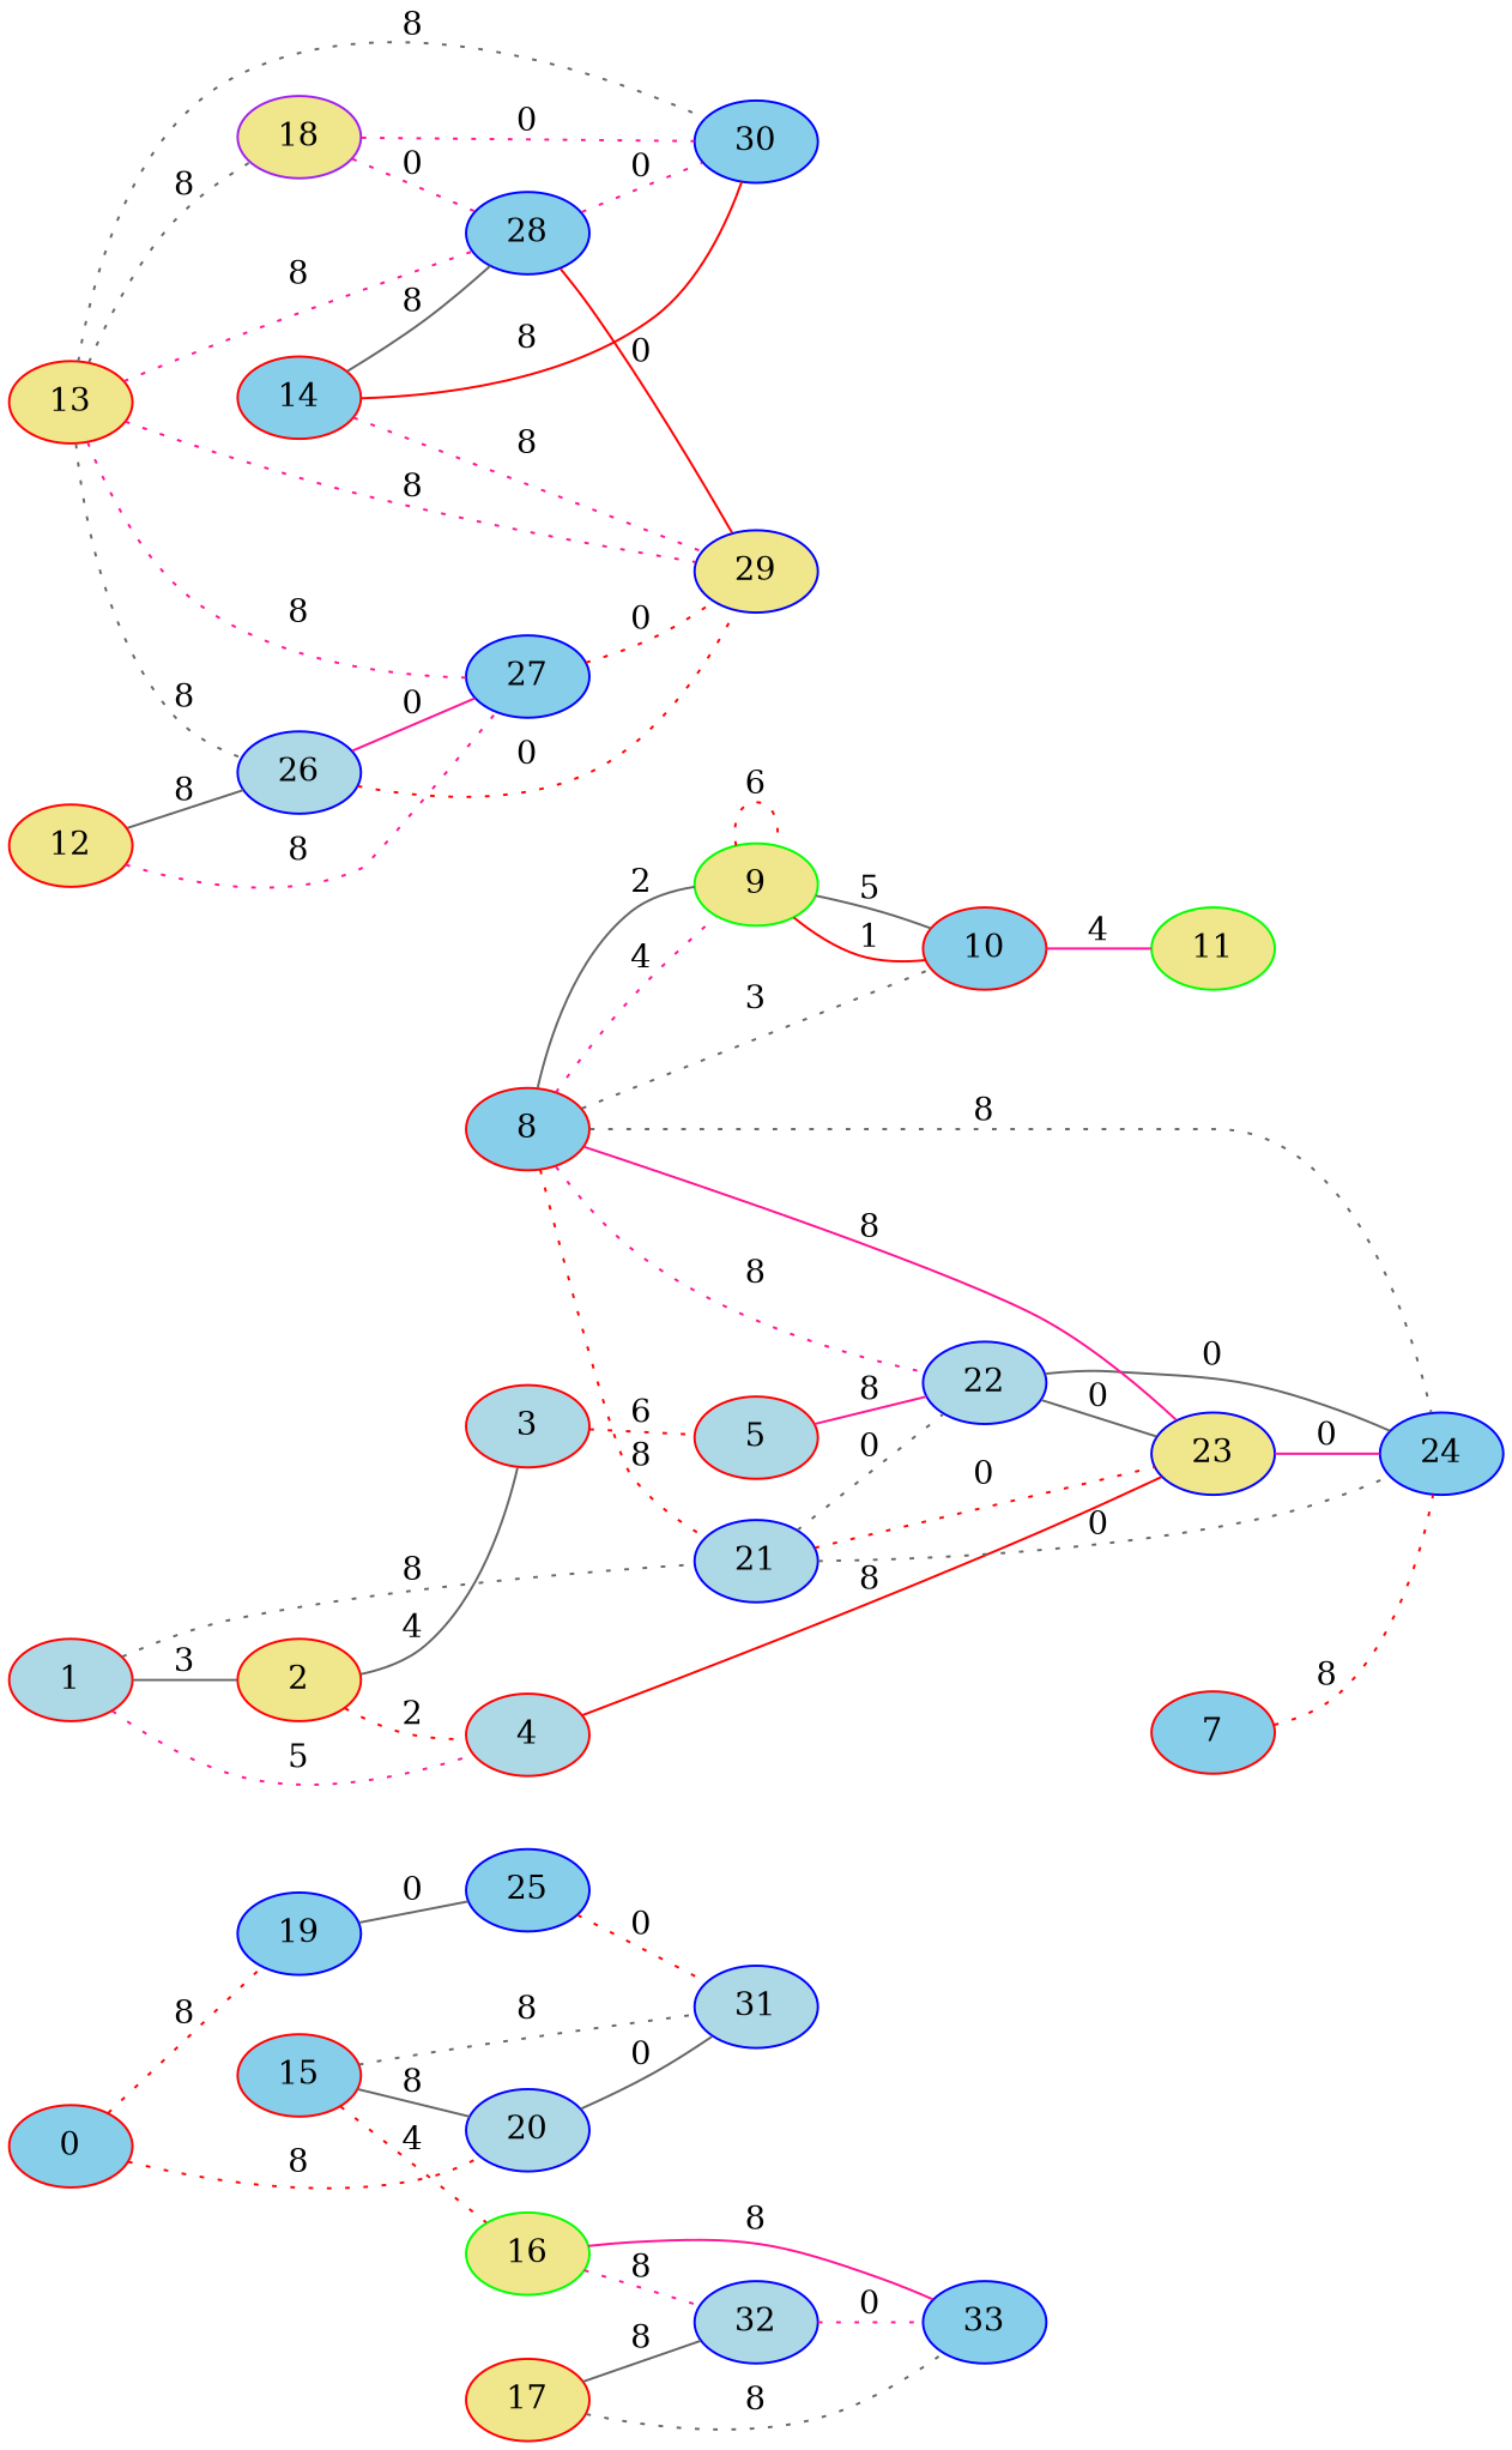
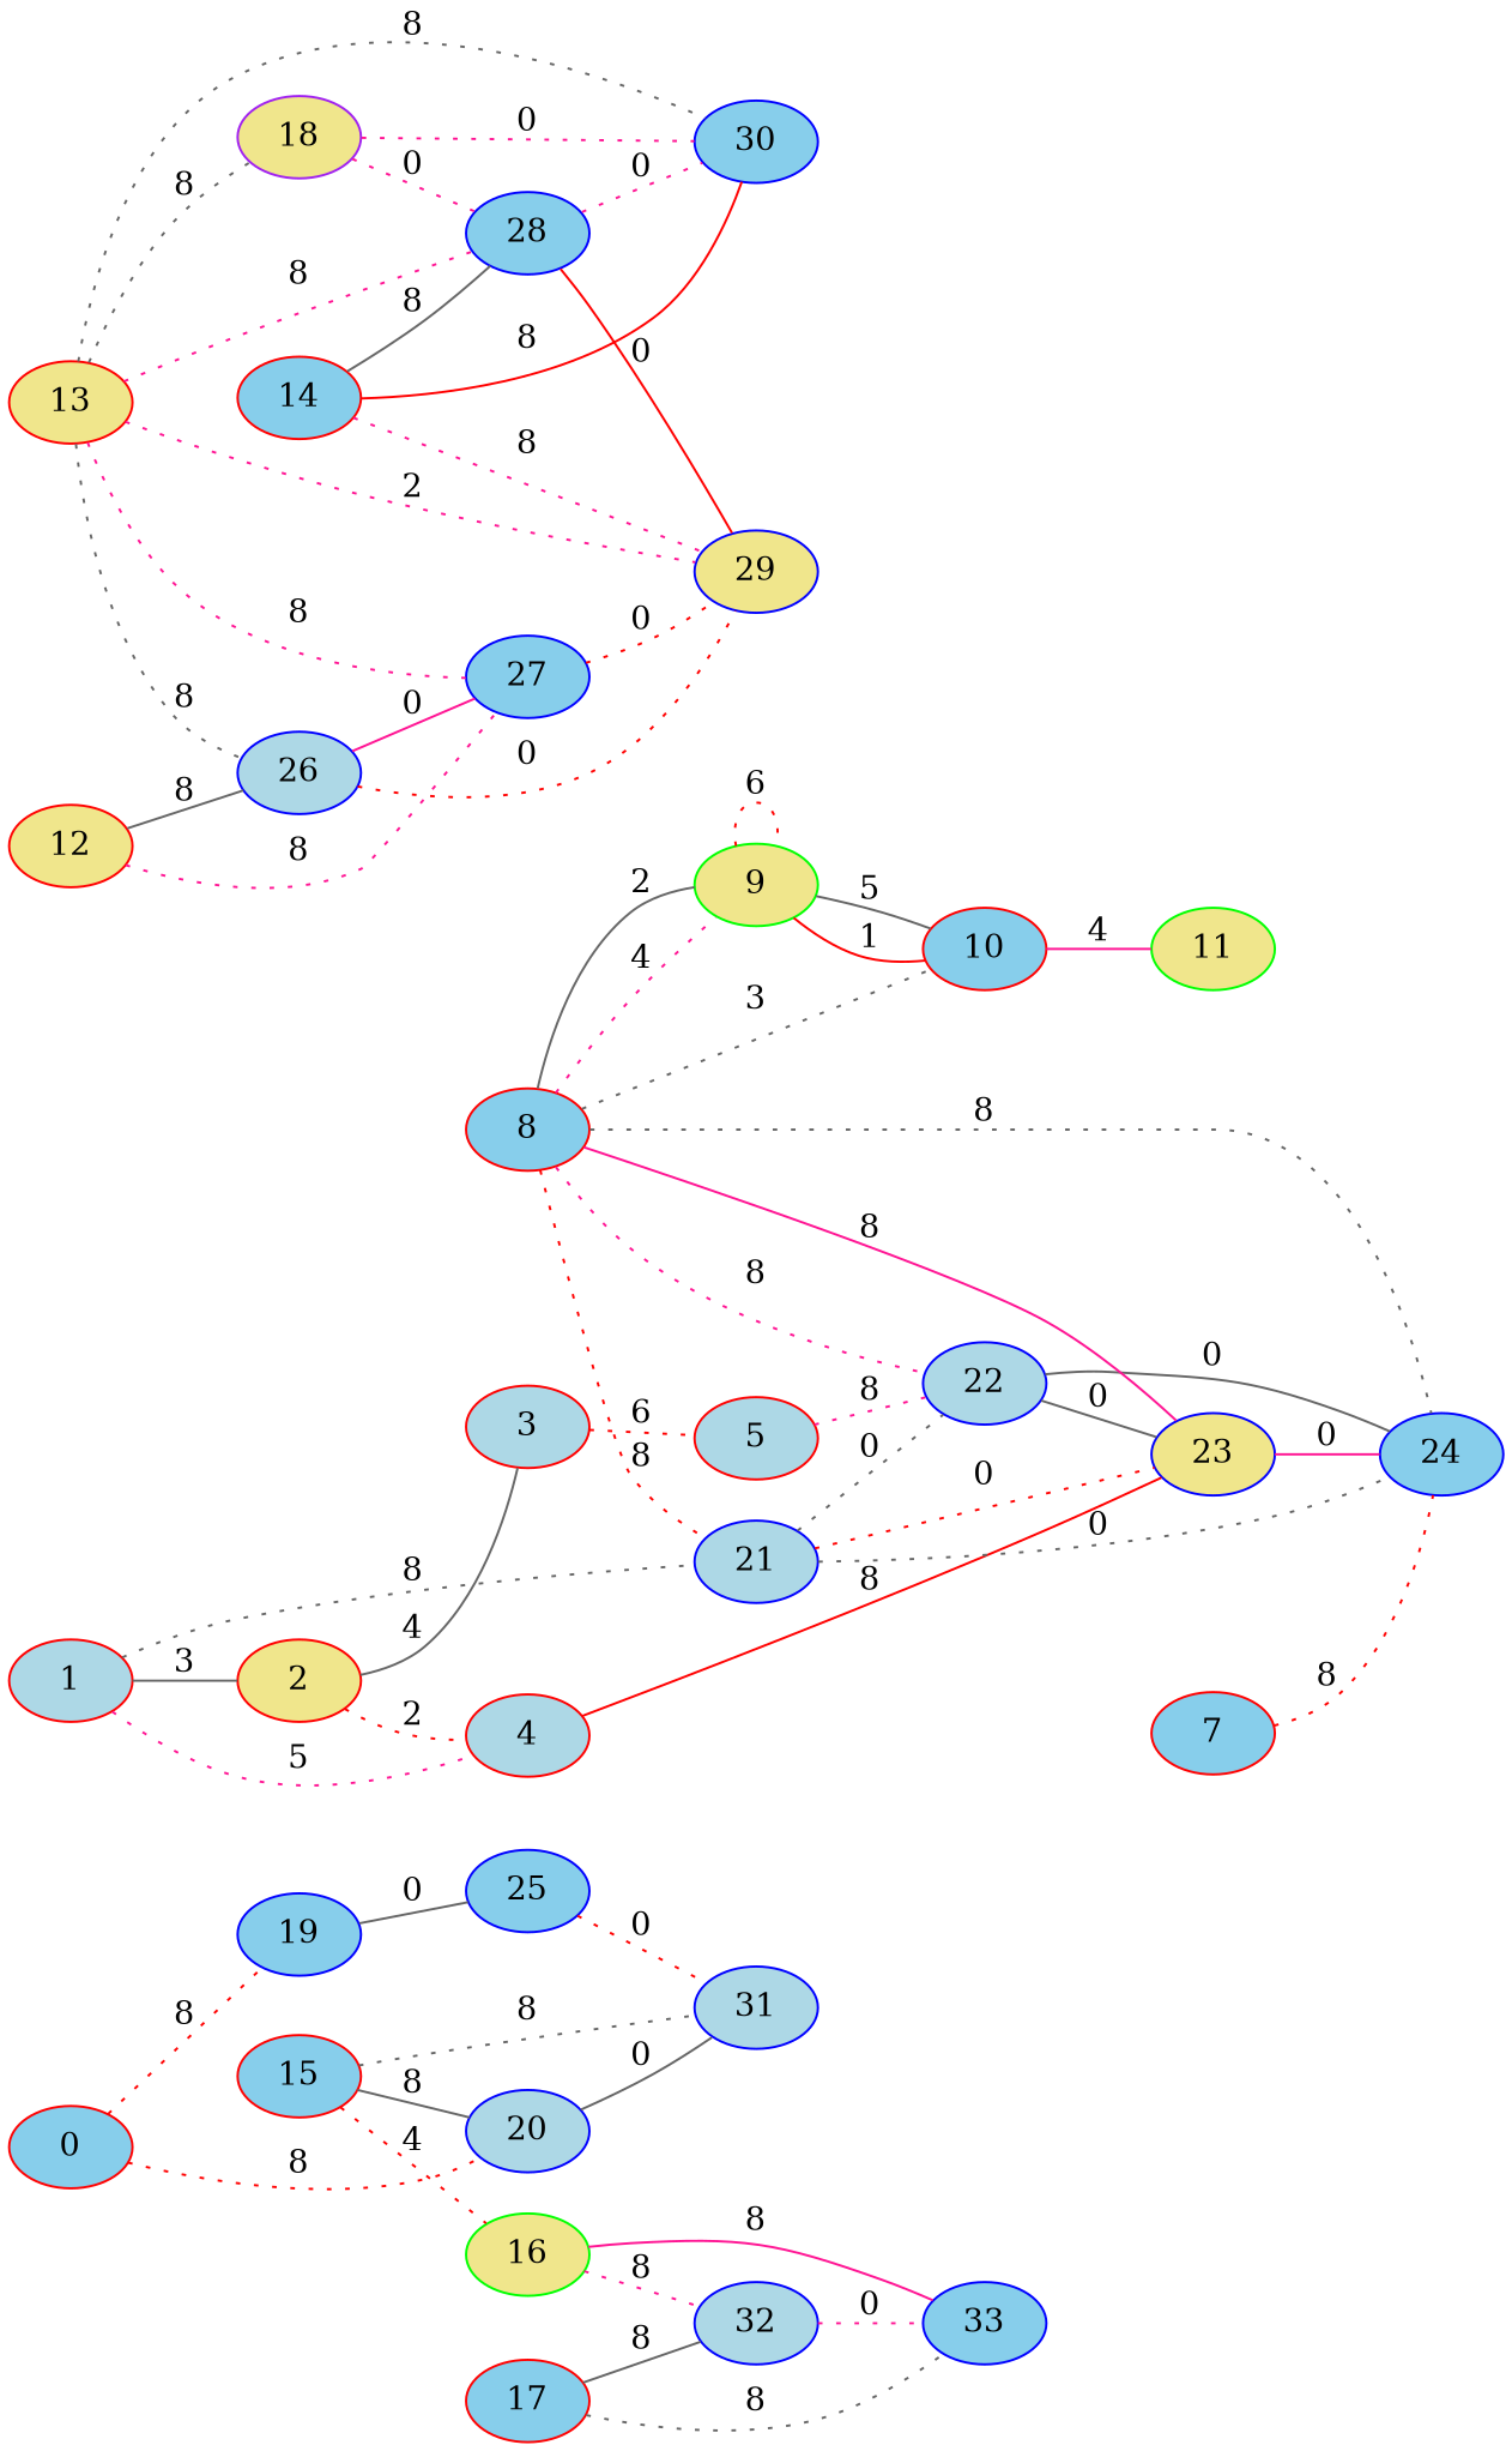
  graph {
    rankdir=LR
    node [color=blue fillcolor=skyblue style=filled weight=3]
    edge [color=gray40 style=dotted]
    19
    0 [color=red weight=1]
    20 [fillcolor=lightblue]
    25
    31 [fillcolor=lightblue]
    1 [color=red fillcolor=lightblue weight=1]
    2 [color=red fillcolor=khaki weight=1]
    4 [color=red fillcolor=lightblue weight=1]
    21 [fillcolor=lightblue]
    3 [color=red fillcolor=lightblue weight=1]
    23 [fillcolor=khaki]
    22 [fillcolor=lightblue]
    24
    5 [color=red fillcolor=lightblue weight=1]
    7 [color=red weight=1]
    8 [color=red weight=1]
    9 [color=green fillcolor=khaki weight=2]
    10 [color=red weight=1]
    11 [color=green fillcolor=khaki weight=2]
    12 [color=red fillcolor=khaki weight=1]
    26 [fillcolor=lightblue]
    27
    29 [fillcolor=khaki]
    13 [color=red fillcolor=khaki weight=1]
    18 [color=purple fillcolor=khaki weight=4]
    28
    30
    14 [color=red weight=1]
    15 [color=red weight=1]
    16 [color=green fillcolor=khaki weight=2]
    32 [fillcolor=lightblue]
    33
-   17 [color=red fillcolor=khaki weight=1]
+   17 [color=red weight=1]
    19 -- 25 [label=0 style=solid]
    0 -- 19 [color=red label=8]
    0 -- 20 [color=red label=8]
    20 -- 31 [label=0 style=solid]
    25 -- 31 [color=red label=0]
    1 -- 2 [label=3 style=solid]
    1 -- 4 [color=deeppink label=5]
    1 -- 21 [label=8]
    2 -- 4 [color=red label=2]
    2 -- 3 [label=4 style=solid]
    4 -- 23 [color=red label=8 style=solid]
    21 -- 23 [color=red label=0]
    21 -- 22 [label=0]
    21 -- 24 [label=0]
    3 -- 5 [color=red label=6]
    23 -- 24 [color=deeppink label=0 style=solid]
    22 -- 23 [label=0 style=solid]
    22 -- 24 [label=0 style=solid]
-   5 -- 22 [color=deeppink label=8 style=solid]
+   5 -- 22 [color=deeppink label=8]
    7 -- 24 [color=red label=8]
    8 -- 21 [color=red label=8]
    8 -- 23 [color=deeppink label=8 style=solid]
    8 -- 22 [color=deeppink label=8]
    8 -- 24 [label=8]
    8 -- 9 [label=2 style=solid]
    8 -- 9 [color=deeppink label=4]
    8 -- 10 [label=3]
    9 -- 9 [color=red label=6]
    9 -- 10 [label=5 style=solid]
    9 -- 10 [color=red label=1 style=solid]
    10 -- 11 [color=deeppink label=4 style=solid]
    12 -- 26 [label=8 style=solid]
    12 -- 27 [color=deeppink label=8]
    26 -- 27 [color=deeppink label=0 style=solid]
    26 -- 29 [color=red label=0]
    27 -- 29 [color=red label=0]
    13 -- 26 [label=8]
    13 -- 27 [color=deeppink label=8]
-   13 -- 29 [color=deeppink label=8]
+   13 -- 29 [color=deeppink label=2]
    13 -- 18 [label=8]
    13 -- 28 [color=deeppink label=8]
    13 -- 30 [label=8]
    18 -- 28 [color=deeppink label=0]
    18 -- 30 [color=deeppink label=0]
    28 -- 29 [color=red label=0 style=solid]
    28 -- 30 [color=deeppink label=0]
    14 -- 29 [color=deeppink label=8]
    14 -- 28 [label=8 style=solid]
    14 -- 30 [color=red label=8 style=solid]
    15 -- 20 [label=8 style=solid]
    15 -- 31 [label=8]
    15 -- 16 [color=red label=4]
    16 -- 32 [color=deeppink label=8]
    16 -- 33 [color=deeppink label=8 style=solid]
    32 -- 33 [color=deeppink label=0]
    17 -- 32 [label=8 style=solid]
    17 -- 33 [label=8]
  }
